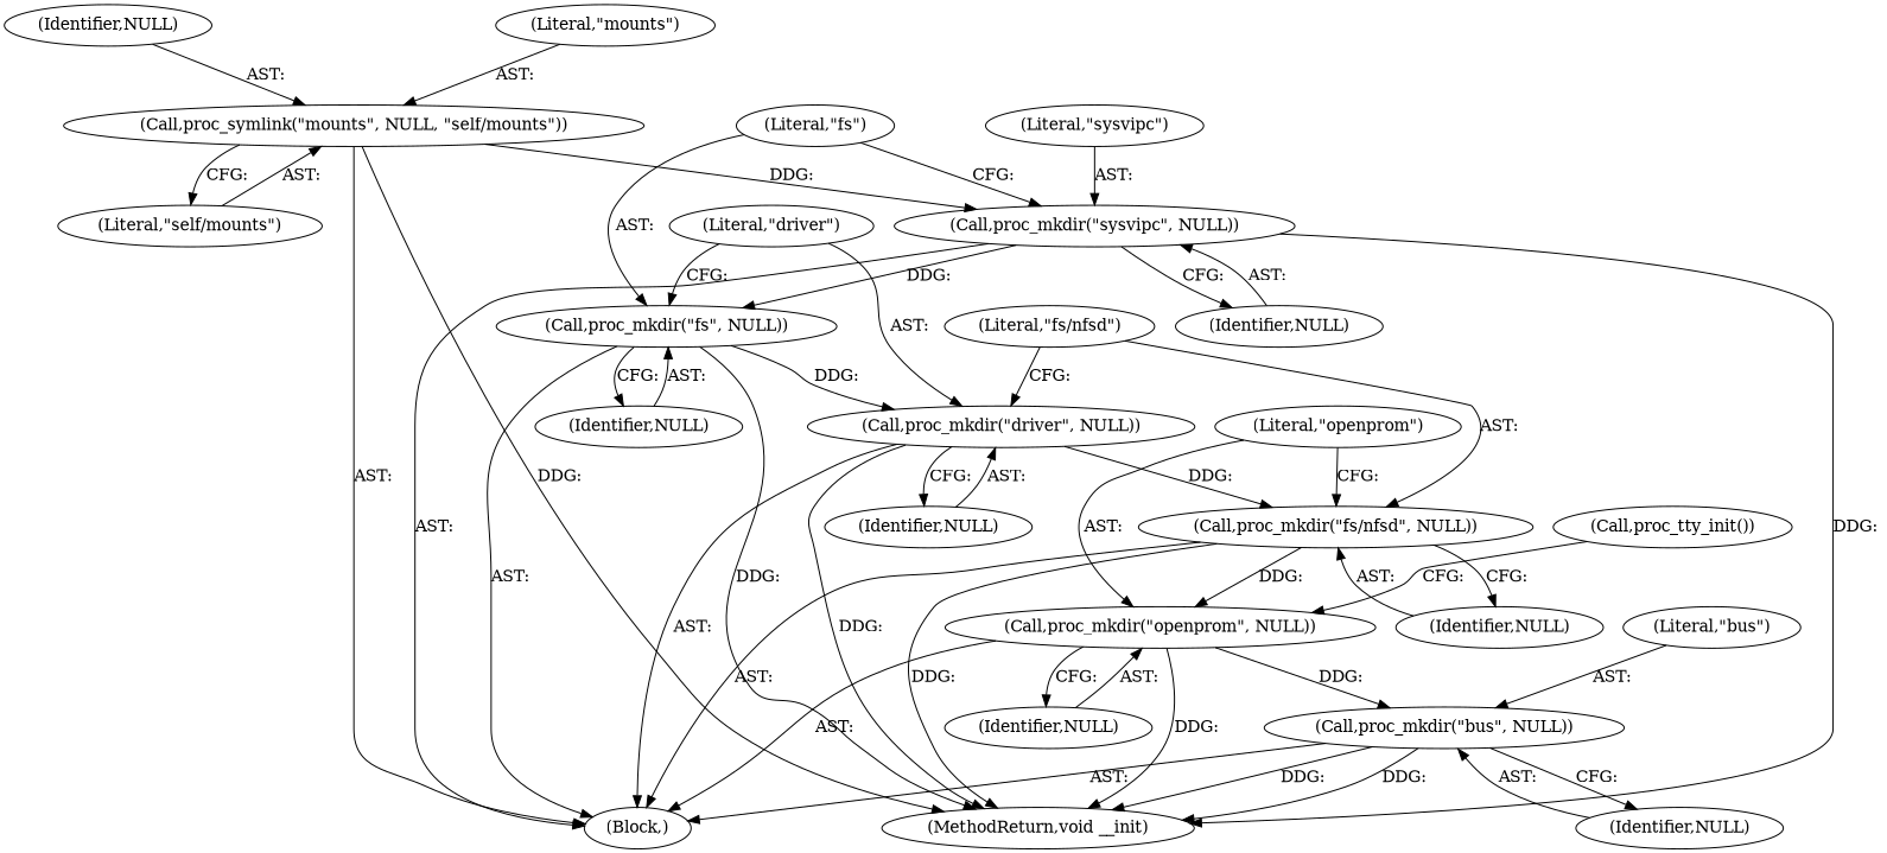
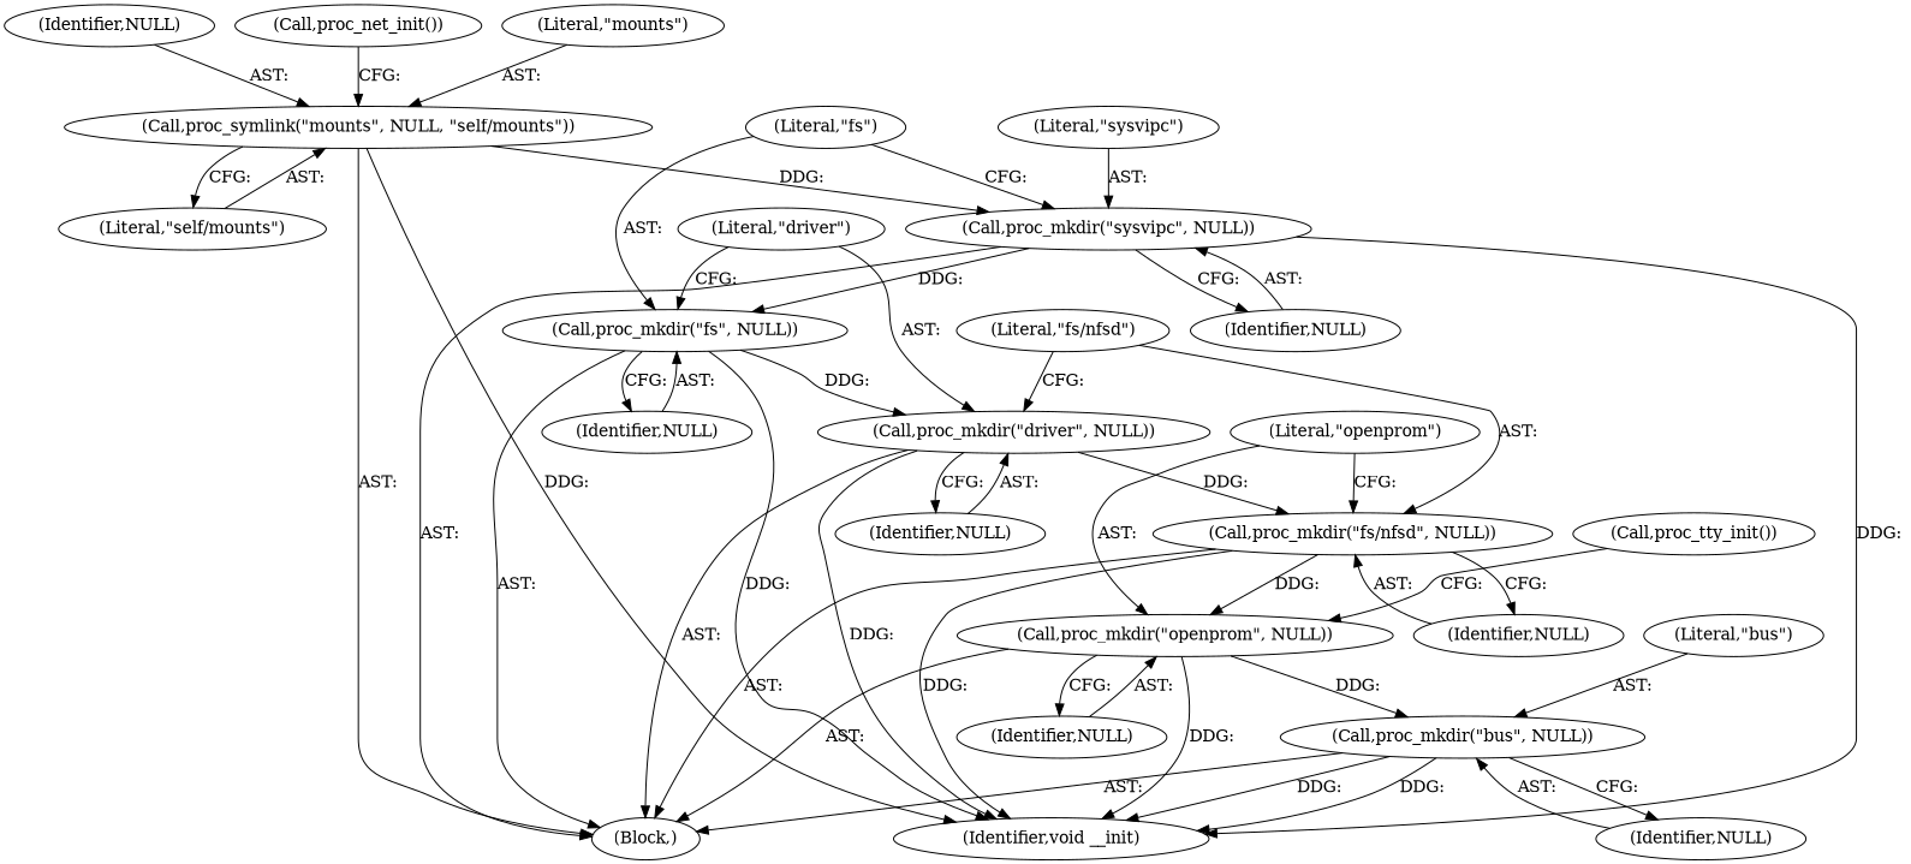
  digraph {
    n1 [label="(Call,proc_mkdir(\"sysvipc\", NULL))"]
    n2 [label="(Call,proc_mkdir(\"fs\", NULL))"]
-   n3 [label="(MethodReturn,void __init)"]
+   n3 [label="(Identifier,void __init)"]
    n4 [label="(Identifier,NULL)"]
    n5 [label="(Block,)"]
    n6 [label="(Call,proc_mkdir(\"driver\", NULL))"]
    n7 [label="(Identifier,NULL)"]
    n8 [label="(Call,proc_symlink(\"mounts\", NULL, \"self/mounts\"))"]
    n9 [label="(Literal,\"self/mounts\")"]
    n10 [label="(Call,proc_mkdir(\"fs/nfsd\", NULL))"]
    n11 [label="(Identifier,NULL)"]
    n12 [label="(Call,proc_mkdir(\"openprom\", NULL))"]
    n13 [label="(Identifier,NULL)"]
    n14 [label="(Call,proc_mkdir(\"bus\", NULL))"]
    n15 [label="(Identifier,NULL)"]
    n16 [label="(Identifier,NULL)"]
    n17 [label="(Literal,\"fs/nfsd\")"]
    n18 [label="(Literal,\"fs\")"]
    n19 [label="(Identifier,NULL)"]
    n20 [label="(Literal,\"bus\")"]
    n21 [label="(Call,proc_tty_init())"]
+   n22 [label="(Call,proc_net_init())"]
    n23 [label="(Literal,\"sysvipc\")"]
    n24 [label="(Literal,\"openprom\")"]
    n25 [label="(Literal,\"mounts\")"]
    n26 [label="(Literal,\"driver\")"]
    n1 -> n2 [label="DDG: "]
    n1 -> n3 [label="DDG: "]
    n1 -> n4 [label="CFG: "]
    n1 -> n5 [label="AST: "]
    n2 -> n3 [label="DDG: "]
    n2 -> n5 [label="AST: "]
    n2 -> n6 [label="DDG: "]
    n2 -> n7 [label="CFG: "]
    n4 -> n1 [label="AST: "]
    n6 -> n3 [label="DDG: "]
    n6 -> n5 [label="AST: "]
    n6 -> n10 [label="DDG: "]
    n6 -> n11 [label="CFG: "]
    n7 -> n2 [label="AST: "]
    n8 -> n1 [label="DDG: "]
    n8 -> n3 [label="DDG: "]
    n8 -> n5 [label="AST: "]
    n8 -> n9 [label="CFG: "]
    n9 -> n8 [label="AST: "]
    n10 -> n3 [label="DDG: "]
    n10 -> n5 [label="AST: "]
    n10 -> n12 [label="DDG: "]
    n10 -> n13 [label="CFG: "]
    n11 -> n6 [label="AST: "]
    n12 -> n3 [label="DDG: "]
    n12 -> n5 [label="AST: "]
    n12 -> n14 [label="DDG: "]
    n12 -> n15 [label="CFG: "]
    n13 -> n10 [label="AST: "]
    n14 -> n3 [label="DDG: "]
    n14 -> n3 [label="DDG: "]
    n14 -> n5 [label="AST: "]
    n14 -> n16 [label="CFG: "]
    n15 -> n12 [label="AST: "]
    n16 -> n14 [label="AST: "]
    n17 -> n6 [label="CFG: "]
    n17 -> n10 [label="AST: "]
    n18 -> n1 [label="CFG: "]
    n18 -> n2 [label="AST: "]
    n19 -> n8 [label="AST: "]
    n20 -> n14 [label="AST: "]
    n21 -> n12 [label="CFG: "]
+   n22 -> n8 [label="CFG: "]
    n23 -> n1 [label="AST: "]
    n24 -> n10 [label="CFG: "]
    n24 -> n12 [label="AST: "]
    n25 -> n8 [label="AST: "]
    n26 -> n2 [label="CFG: "]
    n26 -> n6 [label="AST: "]
  }
